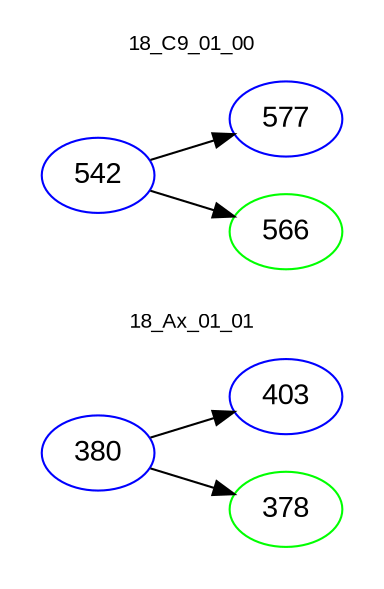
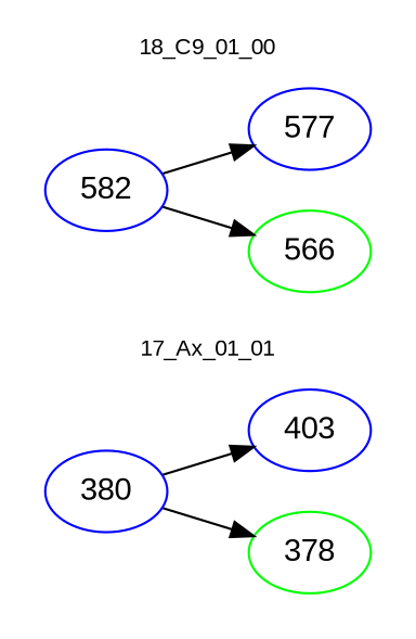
  digraph {
    fontname="Liberation Sans"
    rankdir=LR
    node [color=blue fontname="Liberation Sans"]
    edge [color=black fontname="Liberation Sans"]
    n1 [label=380]
    n2 [color=green label=378]
    n3 [label=403]
-   n4 [label=542]
+   n4 [label=582]
    n5 [color=green label=566]
    n6 [label=577]
    subgraph cluster_1 {
      color=white
      fontsize=10
-     label="18_Ax_01_01"
+     label="17_Ax_01_01"
      n1
      n2
      n3
    }
    subgraph cluster_2 {
      color=white
      fontsize=10
      label="18_C9_01_00"
      n4
      n5
      n6
    }
    n1 -> n2
    n1 -> n3
    n4 -> n5
    n4 -> n6
  }
